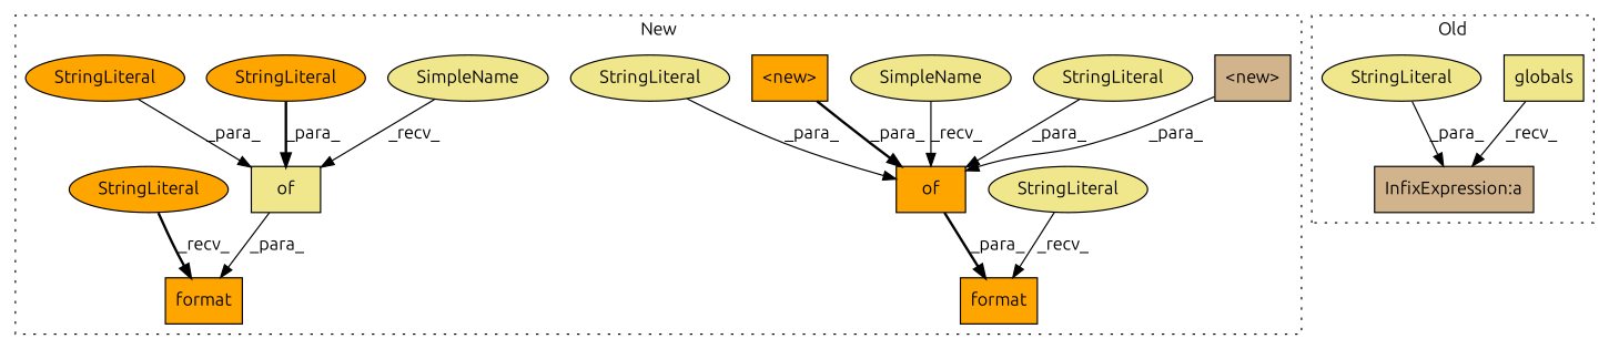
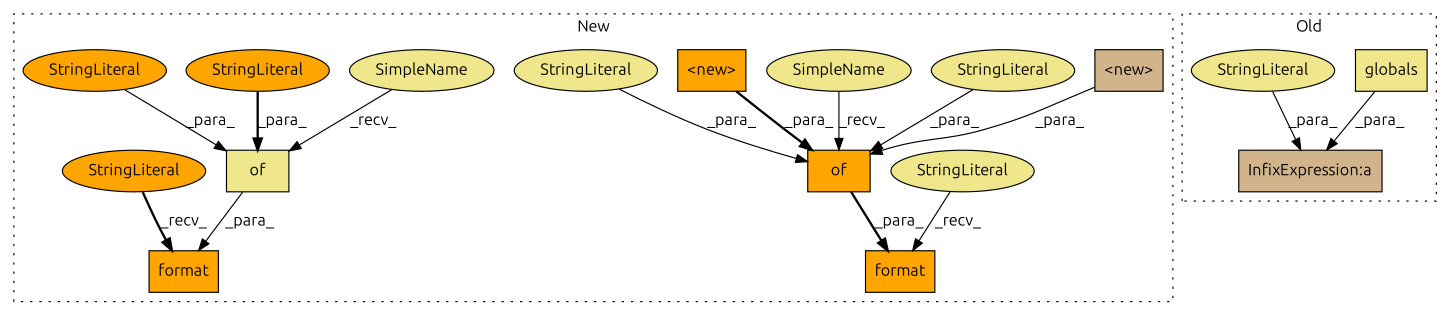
  digraph {
    fontname=Ubuntu
    node [a=45 l=3 shape=ellipse style=filled fillcolor=khaki fontname=Ubuntu]
    edge [style=solid fontname=Ubuntu]
    n1 [a=14 l=30 label="<new>" s=4466 shape=box fillcolor=orange]
    n2 [a=32 l="3,1" label=of s="4422,4496" shape=box fillcolor=orange]
    n3 [a=32 l="7,1" label=format s="4411,4497" shape=box fillcolor=orange]
    n4 [l=646 label=StringLiteral s=3764]
    n5 [l=5 label=StringLiteral s=4460]
    n6 [a=14 l=29 label="<new>" s=4430 shape=box fillcolor=tan]
    n7 [l=4 label=StringLiteral s=4425]
    n8 [a=32 l="3,1" label=of s="3362,3526" shape=box]
    n9 [a=32 l="7,1" label=format s="3351,3527" shape=box fillcolor=orange]
    n10 [l=8 label=StringLiteral s=3511 fillcolor=orange]
    n11 [l=14 label=StringLiteral s=3453 fillcolor=orange]
    n12 [l=1829 label=StringLiteral s=1521 fillcolor=orange]
    n13 [a=42 label=SimpleName s=3358]
    n14 [a=42 label=SimpleName s=4418]
    n15 [a=32 l=9 label=globals s=4962 shape=box]
    n16 [a=27 label="InfixExpression:a" s=4959 shape=box fillcolor=tan]
    n17 [l=43 label=StringLiteral s=4916]
    subgraph cluster_1 {
      label=New
      style=dotted
      n1
      n2
      n3
      n4
      n5
      n6
      n7
      n8
      n9
      n10
      n11
      n12
      n13
      n14
    }
    subgraph cluster_2 {
      label=Old
      style=dotted
      n15
      n16
      n17
    }
    n1 -> n2 [label=_para_ style=bold]
    n2 -> n3 [label=_para_ style=bold]
    n4 -> n3 [label=_recv_]
    n5 -> n2 [label=_para_]
    n6 -> n2 [label=_para_]
    n7 -> n2 [label=_para_]
    n8 -> n9 [label=_para_]
    n10 -> n8 [label=_para_ style=bold]
    n11 -> n8 [label=_para_]
    n12 -> n9 [label=_recv_ style=bold]
    n13 -> n8 [label=_recv_]
    n14 -> n2 [label=_recv_]
-   n15 -> n16 [label=_recv_]
+   n15 -> n16 [label=_para_]
    n17 -> n16 [label=_para_]
  }
